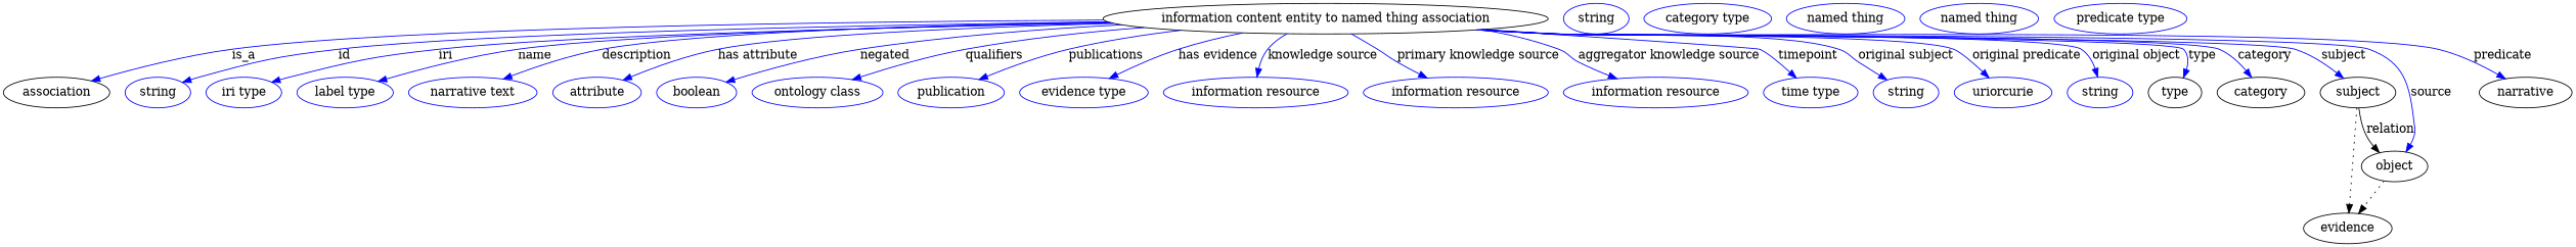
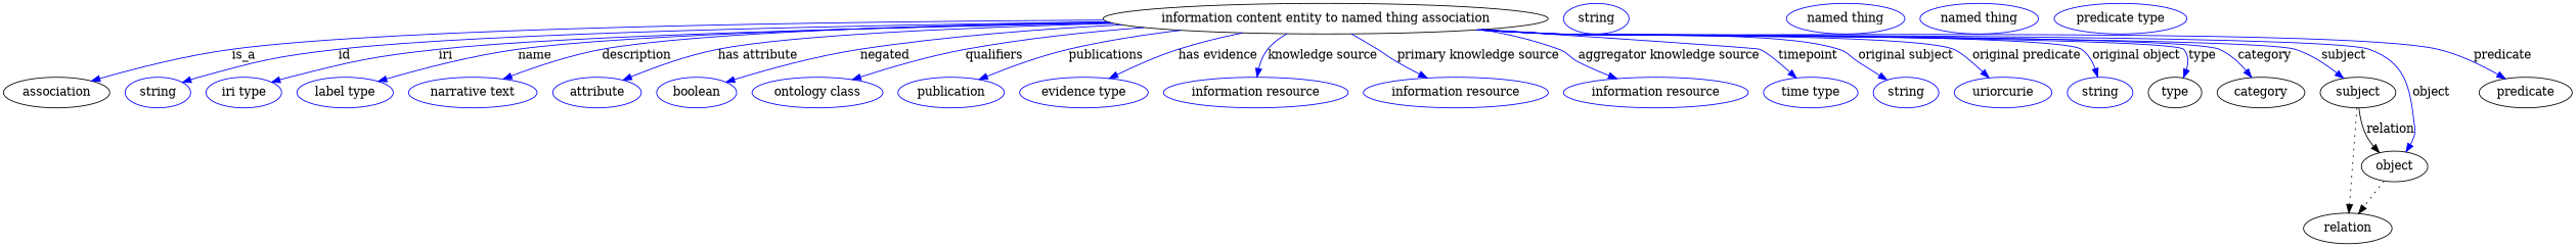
  digraph {
    node [color=blue]
    edge [color=blue style=solid]
    n1 [height=0.5 label="information content entity to named thing association" width=7.2577 color=""]
    association [height=0.5 width=1.7332 color=""]
    n3 [height=0.5 label=string width=1.0652]
    n4 [height=0.5 label="iri type" width=1.2277]
    n5 [height=0.5 label="label type" width=1.5707]
    n6 [height=0.5 label="narrative text" width=2.0943]
    n7 [height=0.5 label=attribute width=1.4443]
    n8 [height=0.5 label=boolean width=1.2999]
    n9 [height=0.5 label="ontology class" width=2.1304]
    n10 [height=0.5 label=publication width=1.7332]
    n11 [height=0.5 label="evidence type" width=2.0943]
    n12 [height=0.5 label="information resource" width=3.015]
    n13 [height=0.5 label="information resource" width=3.015]
    n14 [height=0.5 label="information resource" width=3.015]
    n15 [height=0.5 label="time type" width=1.5346]
    n16 [height=0.5 label=string width=1.0652]
    n17 [height=0.5 label=uriorcurie width=1.5887]
    n18 [height=0.5 label=string width=1.0652]
    type [height=0.5 width=0.86659 color=""]
    category [height=0.5 width=1.4263 color=""]
    subject [height=0.5 width=1.2277 color=""]
    object [height=0.5 width=1.0832 color=""]
-   predicate [height=0.5 width=1.5165 label=narrative color=""]
-   relation [height=0.5 width=1.2999 label=evidence color=""]
+   predicate [height=0.5 width=1.5165 color=""]
+   relation [height=0.5 width=1.2999 color=""]
    n25 [height=0.5 label=string width=1.0652]
-   n26 [height=0.5 label="category type" width=2.0762]
    n27 [height=0.5 label="named thing" width=1.9318]
    n28 [height=0.5 label="named thing" width=1.9318]
    n29 [height=0.5 label="predicate type" width=2.1665]
    n1 -> association [label=is_a style=""]
    n1 -> n3 [label=id]
    n1 -> n4 [label=iri]
    n1 -> n5 [label=name]
    n1 -> n6 [label=description]
    n1 -> n7 [label="has attribute"]
    n1 -> n8 [label=negated]
    n1 -> n9 [label=qualifiers]
    n1 -> n10 [label=publications]
    n1 -> n11 [label="has evidence"]
    n1 -> n12 [label="knowledge source"]
    n1 -> n13 [label="primary knowledge source"]
    n1 -> n14 [label="aggregator knowledge source"]
    n1 -> n15 [label=timepoint]
    n1 -> n16 [label="original subject"]
    n1 -> n17 [label="original predicate"]
    n1 -> n18 [label="original object"]
    n1 -> type [label=type]
    n1 -> category [label=category]
    n1 -> subject [label=subject]
-   n1 -> object [label=source]
+   n1 -> object [label=object]
    n1 -> predicate [label=predicate]
    subject -> object [label=relation color="" style=""]
    subject -> relation [style=dotted color=""]
    object -> relation [style=dotted color=""]
  }
